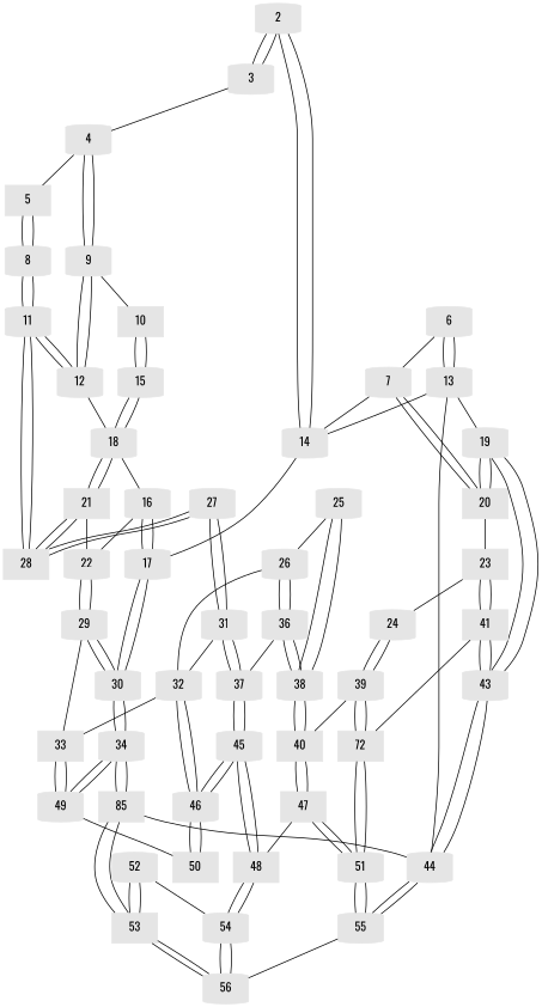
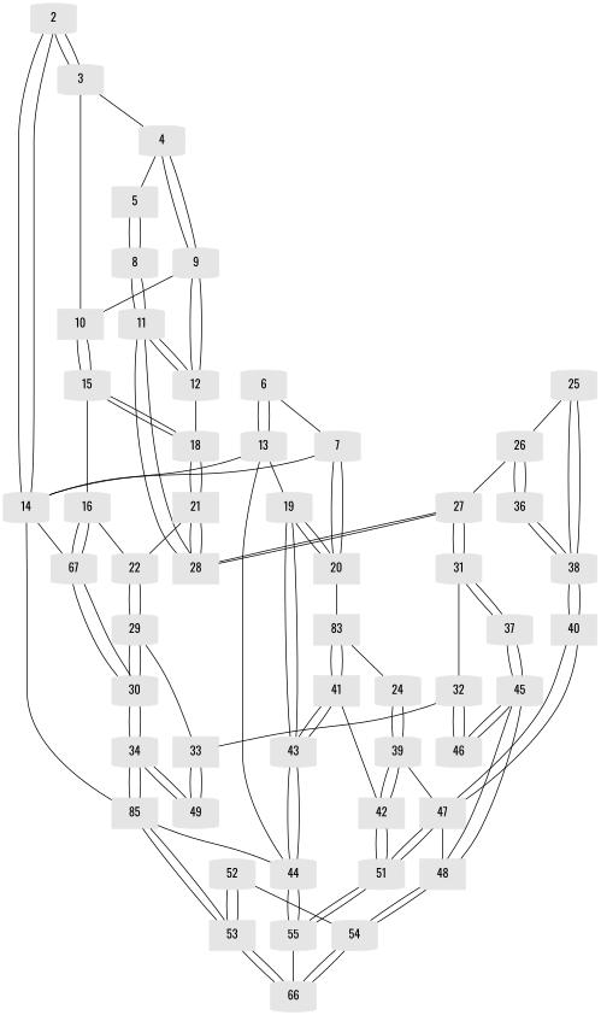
  graph {
    fontname=Oswald
    node [color=gray90 fontname=Oswald shape=cylinder style=filled]
    edge [fontname=Oswald]
    2
    3
    14
    6
    7
    13
    4
    10 [shape=box]
-   17
+   17 [label=67]
    n10 [label=85 shape=box]
    5 [shape=box]
    9
    15
    8
    12
    11
    20 [shape=box]
    19
    44
-   23 [shape=box]
+   23 [shape=box label=83]
    28 [shape=box]
    18
    16
    21 [shape=box]
    43
    55
    30
    53 [shape=box]
    22
    29
    34
    24
    41 [shape=box]
    33 [shape=box]
    39
-   42 [shape=box label=72]
+   42 [shape=box]
    25
    26
    38
    40 [shape=box]
    27
    36
    31
    37
    32
    49
    46
    45
-   50 [shape=box]
-   56
+   56 [label=66]
    48 [shape=box]
    47 [shape=box]
    51
    54
    52
    2 -- 3
    2 -- 3
    2 -- 14
    2 -- 14
    3 -- 4
+   3 -- 10
    14 -- 17
+   14 -- n10
    6 -- 7
    6 -- 13
    6 -- 13
    7 -- 14
    7 -- 20
    7 -- 20
    13 -- 14
    13 -- 19
    13 -- 44
    4 -- 5
    4 -- 9
    4 -- 9
    10 -- 15
    10 -- 15
    17 -- 30
    17 -- 30
    n10 -- 44
    n10 -- 53
    n10 -- 53
    5 -- 8
    5 -- 8
    9 -- 10
    9 -- 12
    9 -- 12
    15 -- 18
    15 -- 18
-   18 -- 16
+   15 -- 16
    8 -- 11
    8 -- 11
    12 -- 18
    11 -- 12
    11 -- 12
    11 -- 28
    11 -- 28
    20 -- 23
    19 -- 20
    19 -- 20
    19 -- 43
    19 -- 43
    44 -- 55
    44 -- 55
    23 -- 24
    23 -- 41
    23 -- 41
    18 -- 21
    18 -- 21
    16 -- 17
    16 -- 17
    16 -- 22
    21 -- 28
    21 -- 28
    21 -- 22
    43 -- 44
    43 -- 44
    55 -- 56
    30 -- 34
    30 -- 34
    53 -- 56
    53 -- 56
    22 -- 29
    22 -- 29
    29 -- 30
    29 -- 30
    29 -- 33
    34 -- n10
    34 -- n10
    34 -- 49
    34 -- 49
    24 -- 39
    24 -- 39
    41 -- 43
    41 -- 43
    41 -- 42
    33 -- 49
    33 -- 49
    39 -- 42
    39 -- 42
-   39 -- 40
+   39 -- 47
    42 -- 51
    42 -- 51
    25 -- 26
    25 -- 38
    25 -- 38
-   26 -- 32
+   26 -- 27
    26 -- 36
    26 -- 36
    38 -- 40
    38 -- 40
    40 -- 47
    40 -- 47
    27 -- 28
    27 -- 28
    27 -- 31
    27 -- 31
    36 -- 38
    36 -- 38
-   36 -- 37
    31 -- 37
    31 -- 37
    31 -- 32
    37 -- 45
    37 -- 45
    32 -- 33
    32 -- 46
    32 -- 46
-   49 -- 50
-   46 -- 50
-   46 -- 50
    45 -- 46
    45 -- 46
    45 -- 48
    45 -- 48
    48 -- 54
    48 -- 54
    47 -- 48
    47 -- 51
    47 -- 51
    51 -- 55
    51 -- 55
    54 -- 56
    54 -- 56
    52 -- 53
    52 -- 53
    52 -- 54
  }
